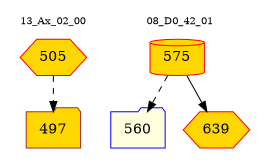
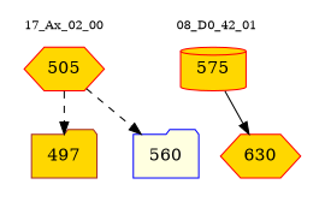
  digraph {
    node [color=red fillcolor=gold shape=hexagon style=filled]
    edge [color=black style=dashed]
    n1 [label=505]
    n2 [color=brown label=497 shape=folder]
    n3 [label=575 shape=cylinder]
    n4 [color=blue fillcolor=lightyellow label=560 shape=folder]
-   n5 [label=639]
+   n5 [label=630]
    subgraph cluster_1 {
      color=white
      fontsize=10
-     label="13_Ax_02_00"
+     label="17_Ax_02_00"
      n1
      n2
    }
    subgraph cluster_2 {
      color=white
      fontsize=10
      label="08_D0_42_01"
      n3
      n4
      n5
    }
    n1 -> n2
-   n3 -> n4
+   n1 -> n4
    n3 -> n5 [style=solid]
  }
